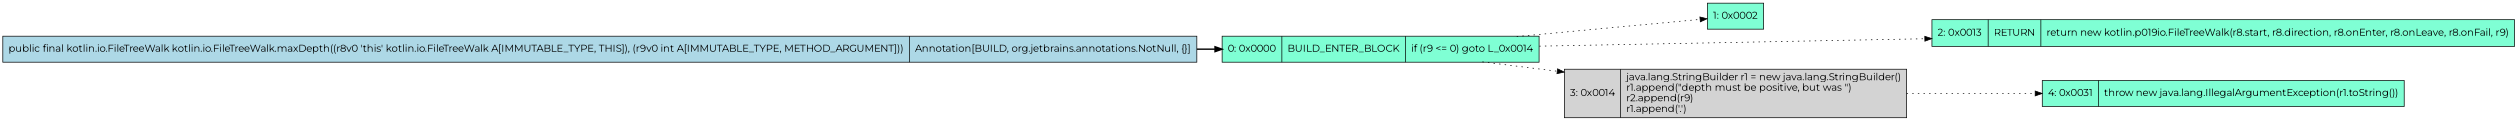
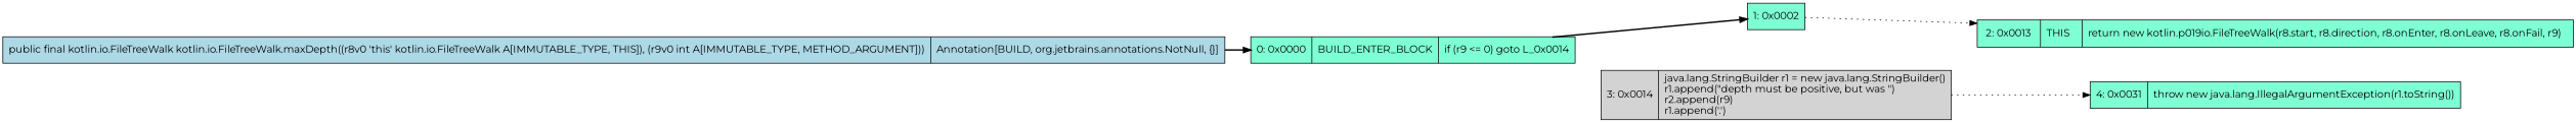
  digraph {
    fontname=Montserrat
    rankdir=LR
    node [fillcolor=aquamarine fontname=Montserrat shape=record style=filled]
    edge [fontname=Montserrat style=dotted]
    n1 [label="{0\:\ 0x0000|BUILD_ENTER_BLOCK\l|if (r9 \<= 0) goto L_0x0014\l}"]
    n2 [label="{1\:\ 0x0002}"]
    n3 [fillcolor=lightgrey label="{3\:\ 0x0014|java.lang.StringBuilder r1 = new java.lang.StringBuilder()\lr1.append(\"depth must be positive, but was \")\lr2.append(r9)\lr1.append('.')\l}"]
-   n4 [label="{2\:\ 0x0013|RETURN\l|return new kotlin.p019io.FileTreeWalk(r8.start, r8.direction, r8.onEnter, r8.onLeave, r8.onFail, r9)\l}"]
+   n4 [label="{2\:\ 0x0013|THIS\l|return new kotlin.p019io.FileTreeWalk(r8.start, r8.direction, r8.onEnter, r8.onLeave, r8.onFail, r9)\l}"]
    n5 [label="{4\:\ 0x0031|throw new java.lang.IllegalArgumentException(r1.toString())\l}"]
    n6 [fillcolor=lightblue label="{public final kotlin.io.FileTreeWalk kotlin.io.FileTreeWalk.maxDepth((r8v0 'this' kotlin.io.FileTreeWalk A[IMMUTABLE_TYPE, THIS]), (r9v0 int A[IMMUTABLE_TYPE, METHOD_ARGUMENT]))  | Annotation[BUILD, org.jetbrains.annotations.NotNull, \{\}]\l}"]
-   n1 -> n2
-   n1 -> n3
-   n1 -> n4
+   n1 -> n2 [style=bold]
+   n2 -> n4
    n3 -> n5
    n6 -> n1 [style=bold]
  }
